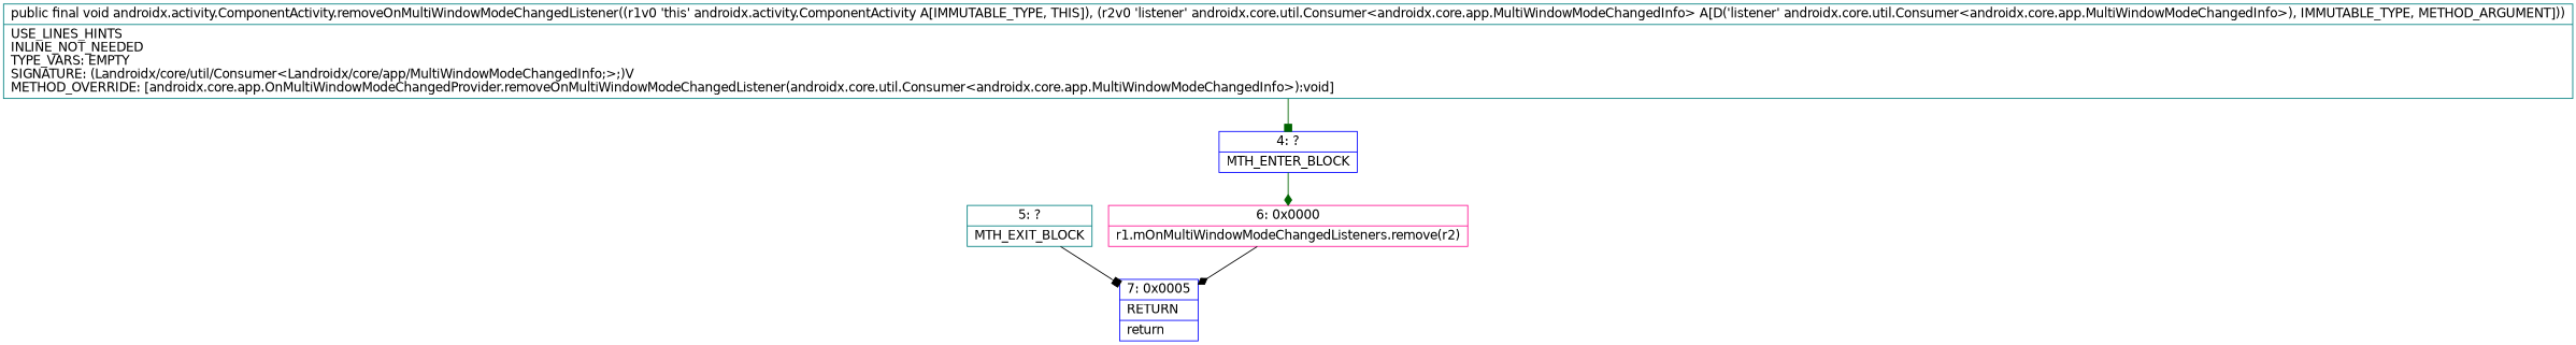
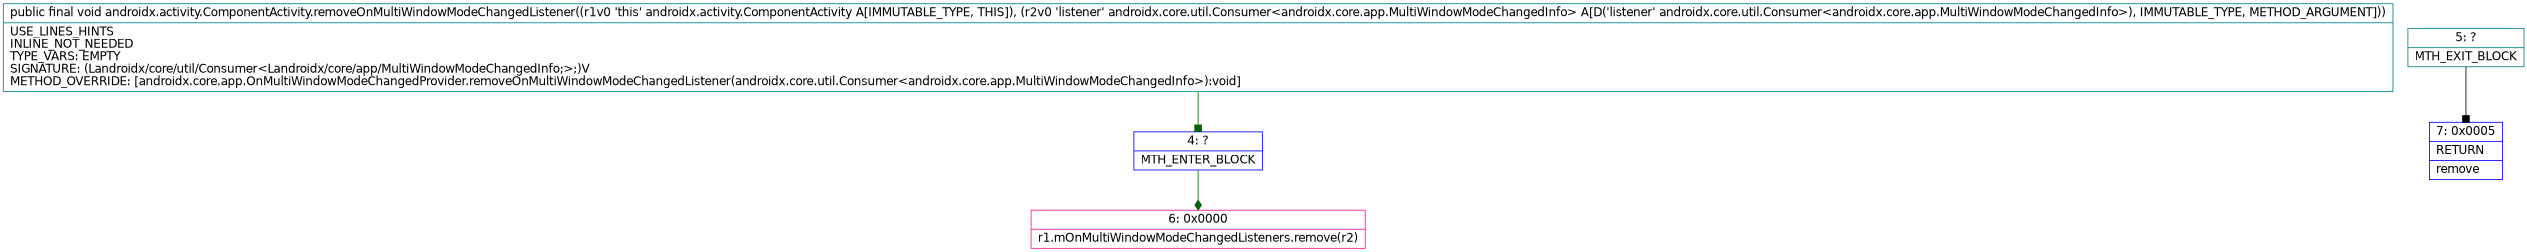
  digraph {
    fontname="DejaVu Sans"
    node [color=blue fontname="DejaVu Sans" shape=record]
    edge [arrowhead=diamond color=darkgreen fontname="DejaVu Sans"]
    n1 [label="{4\:\ ?|MTH_ENTER_BLOCK\l}"]
    n2 [color=deeppink label="{6\:\ 0x0000|r1.mOnMultiWindowModeChangedListeners.remove(r2)\l}"]
-   n3 [label="{7\:\ 0x0005|RETURN\l|return\l}"]
+   n3 [label="{7\:\ 0x0005|RETURN\l|remove\l}"]
    n4 [color=teal label="{5\:\ ?|MTH_EXIT_BLOCK\l}"]
    n5 [color=teal label="{public final void androidx.activity.ComponentActivity.removeOnMultiWindowModeChangedListener((r1v0 'this' androidx.activity.ComponentActivity A[IMMUTABLE_TYPE, THIS]), (r2v0 'listener' androidx.core.util.Consumer\<androidx.core.app.MultiWindowModeChangedInfo\> A[D('listener' androidx.core.util.Consumer\<androidx.core.app.MultiWindowModeChangedInfo\>), IMMUTABLE_TYPE, METHOD_ARGUMENT]))  | USE_LINES_HINTS\lINLINE_NOT_NEEDED\lTYPE_VARS: EMPTY\lSIGNATURE: (Landroidx\/core\/util\/Consumer\<Landroidx\/core\/app\/MultiWindowModeChangedInfo;\>;)V\lMETHOD_OVERRIDE: [androidx.core.app.OnMultiWindowModeChangedProvider.removeOnMultiWindowModeChangedListener(androidx.core.util.Consumer\<androidx.core.app.MultiWindowModeChangedInfo\>):void]\l}"]
    n1 -> n2
-   n2 -> n3 [color=black]
    n4 -> n3 [arrowhead=box color=black]
    n5 -> n1 [arrowhead=box]
  }
